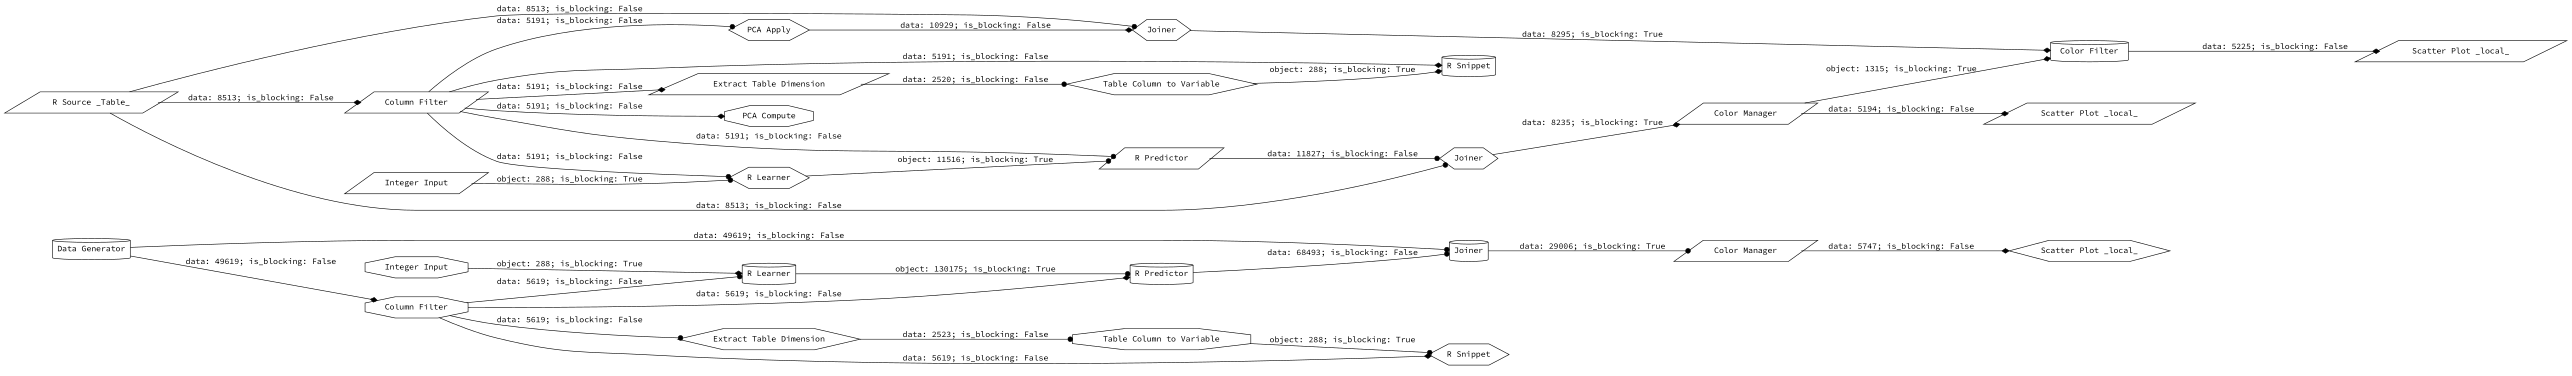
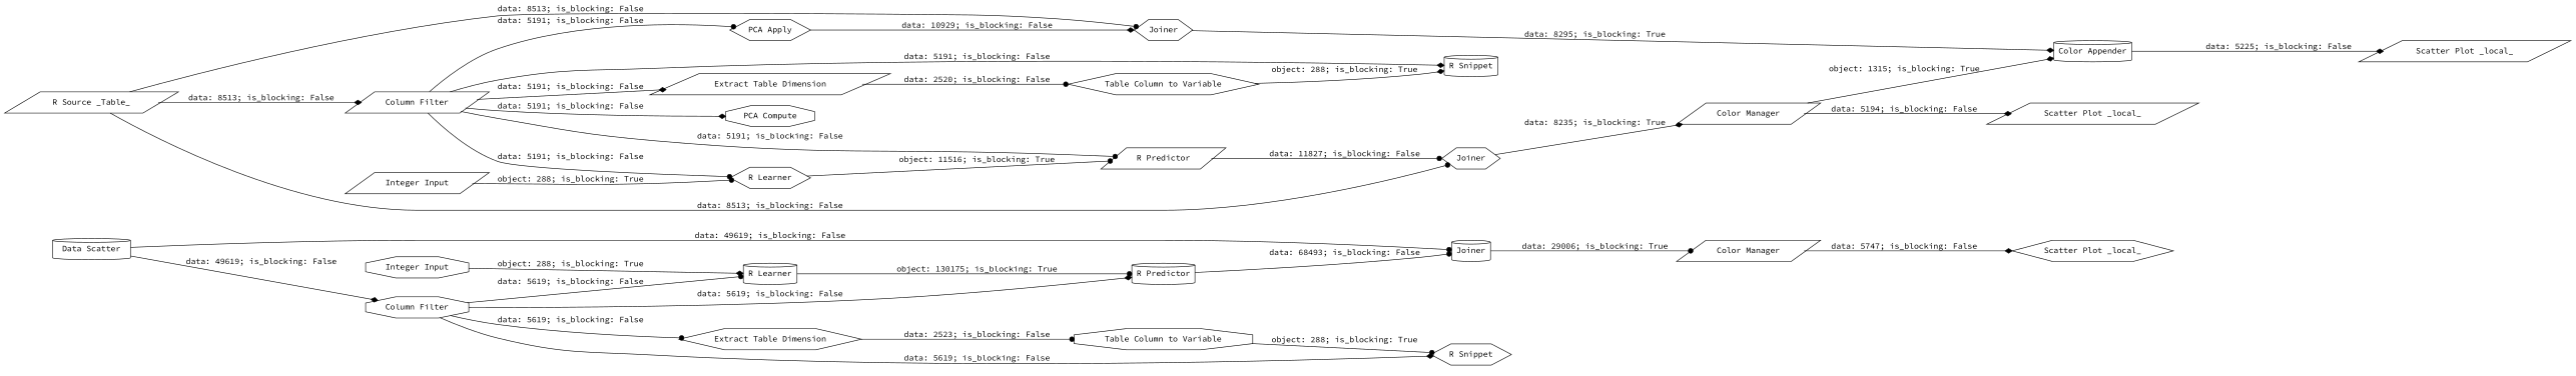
  digraph {
    fontname="Source Code Pro"
    rankdir=LR
    node [fontname="Source Code Pro" shape=parallelogram]
    edge [arrowhead=dot fontname="Source Code Pro"]
    n1 [label="R Snippet" shape=hexagon]
    n2 [label="Column Filter"]
    n3 [label="R Learner" shape=hexagon]
    n4 [label="R Predictor"]
    n5 [label="PCA Compute" shape=octagon]
    n6 [label="PCA Apply" shape=hexagon]
    n7 [label="Extract Table Dimension"]
    n8 [label="R Snippet" shape=cylinder]
    n9 [label=Joiner shape=hexagon]
    n10 [label=Joiner shape=hexagon]
    n11 [label="Table Column to Variable" shape=hexagon]
    n12 [label="Table Column to Variable" shape=octagon]
-   n13 [label="Color Filter" shape=cylinder]
+   n13 [label="Color Appender" shape=cylinder]
    n14 [label="Scatter Plot _local_"]
    n15 [label="Color Manager"]
    n16 [label="Scatter Plot _local_"]
-   n17 [label="Data Generator" shape=cylinder]
+   n17 [label="Data Scatter" shape=cylinder]
    n18 [label=Joiner shape=cylinder]
    n19 [label="Column Filter" shape=octagon]
    n20 [label="Color Manager"]
    n21 [label="Extract Table Dimension" shape=hexagon]
    n22 [label="R Learner" shape=cylinder]
    n23 [label="R Predictor" shape=cylinder]
    n24 [label="Scatter Plot _local_" shape=hexagon]
    n25 [label="Integer Input"]
    n26 [label="R Source _Table_"]
    n27 [label="Integer Input" shape=octagon]
    n2 -> n3 [label="data: 5191; is_blocking: False"]
    n2 -> n4 [label="data: 5191; is_blocking: False"]
    n2 -> n5 [arrowhead=diamond label="data: 5191; is_blocking: False"]
    n2 -> n6 [label="data: 5191; is_blocking: False"]
    n2 -> n7 [arrowhead=diamond label="data: 5191; is_blocking: False"]
    n2 -> n8 [arrowhead=diamond label="data: 5191; is_blocking: False"]
    n3 -> n4 [label="object: 11516; is_blocking: True"]
    n4 -> n9 [label="data: 11827; is_blocking: False"]
    n6 -> n10 [arrowhead=diamond label="data: 10929; is_blocking: False"]
    n7 -> n11 [label="data: 2520; is_blocking: False"]
    n9 -> n15 [arrowhead=diamond label="data: 8235; is_blocking: True"]
    n10 -> n13 [arrowhead=diamond label="data: 8295; is_blocking: True"]
    n11 -> n8 [arrowhead=diamond label="object: 288; is_blocking: True"]
    n12 -> n1 [label="object: 288; is_blocking: True"]
    n13 -> n14 [arrowhead=diamond label="data: 5225; is_blocking: False"]
    n15 -> n13 [arrowhead=diamond label="object: 1315; is_blocking: True"]
    n15 -> n16 [arrowhead=diamond label="data: 5194; is_blocking: False"]
    n17 -> n18 [label="data: 49619; is_blocking: False"]
    n17 -> n19 [arrowhead=diamond label="data: 49619; is_blocking: False"]
    n18 -> n20 [label="data: 29006; is_blocking: True"]
    n19 -> n1 [arrowhead=diamond label="data: 5619; is_blocking: False"]
    n19 -> n21 [label="data: 5619; is_blocking: False"]
    n19 -> n22 [label="data: 5619; is_blocking: False"]
    n19 -> n23 [arrowhead=diamond label="data: 5619; is_blocking: False"]
    n20 -> n24 [arrowhead=diamond label="data: 5747; is_blocking: False"]
    n21 -> n12 [label="data: 2523; is_blocking: False"]
    n22 -> n23 [label="object: 130175; is_blocking: True"]
    n23 -> n18 [label="data: 68493; is_blocking: False"]
    n25 -> n3 [label="object: 288; is_blocking: True"]
    n26 -> n2 [arrowhead=diamond label="data: 8513; is_blocking: False"]
    n26 -> n9 [label="data: 8513; is_blocking: False"]
    n26 -> n10 [label="data: 8513; is_blocking: False"]
    n27 -> n22 [arrowhead=diamond label="object: 288; is_blocking: True"]
  }
